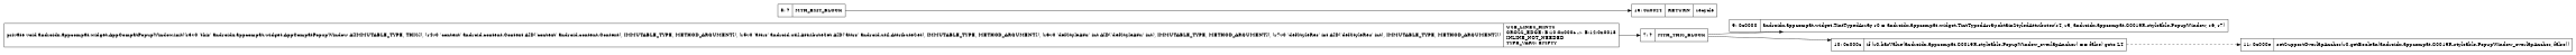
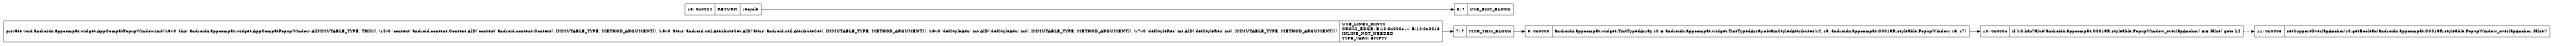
  digraph {
    rankdir=LR
    node [shape=record]
    n1 [label="{7\:\ ?|MTH_THIS_BLOCK\l}"]
    n2 [label="{9\:\ 0x0000|androidx.appcompat.widget.TintTypedArray r0 = androidx.appcompat.widget.TintTypedArray.obtainStyledAttributes(r4, r5, androidx.appcompat.C0019R.styleable.PopupWindow, r6, r7)\l}"]
    n3 [label="{10\:\ 0x000c|if (r0.hasValue(androidx.appcompat.C0019R.styleable.PopupWindow_overlapAnchor) == false) goto L4\l}"]
    n4 [label="{11\:\ 0x000e|setSupportOverlapAnchor(r0.getBoolean(androidx.appcompat.C0019R.styleable.PopupWindow_overlapAnchor, false))\l}"]
    n5 [label="{13\:\ 0x0024|RETURN\l|recycle\l}"]
-   n6 [label="{8\:\ ?|MTH_EXIT_BLOCK\l}"]
+   n6 [label="{8\:\ ?|USE_EXIT_BLOCK\l}"]
    n7 [label="{private void androidx.appcompat.widget.AppCompatPopupWindow.init((r3v0 'this' androidx.appcompat.widget.AppCompatPopupWindow A[IMMUTABLE_TYPE, THIS]), (r4v0 'context' android.content.Context A[D('context' android.content.Context), IMMUTABLE_TYPE, METHOD_ARGUMENT]), (r5v0 'attrs' android.util.AttributeSet A[D('attrs' android.util.AttributeSet), IMMUTABLE_TYPE, METHOD_ARGUMENT]), (r6v0 'defStyleAttr' int A[D('defStyleAttr' int), IMMUTABLE_TYPE, METHOD_ARGUMENT]), (r7v0 'defStyleRes' int A[D('defStyleRes' int), IMMUTABLE_TYPE, METHOD_ARGUMENT]))  | USE_LINES_HINTS\lCROSS_EDGE: B:10:0x000c \-\> B:12:0x0018\lINLINE_NOT_NEEDED\lTYPE_VARS: EMPTY\l}"]
    n1 -> n2
-   n1 -> n3
+   n2 -> n3
    n3 -> n4 [style=dashed]
-   n6 -> n5
+   n5 -> n6
    n7 -> n1
  }
